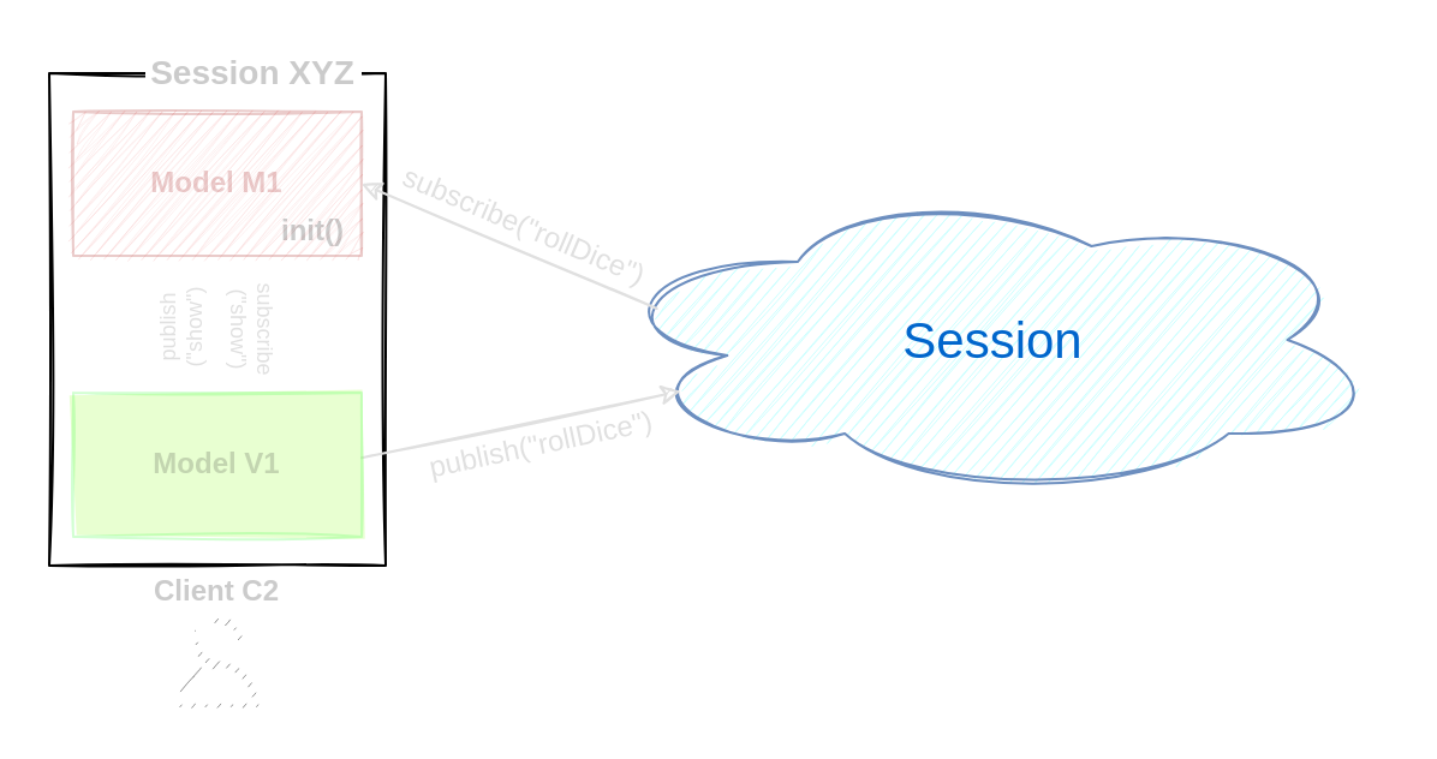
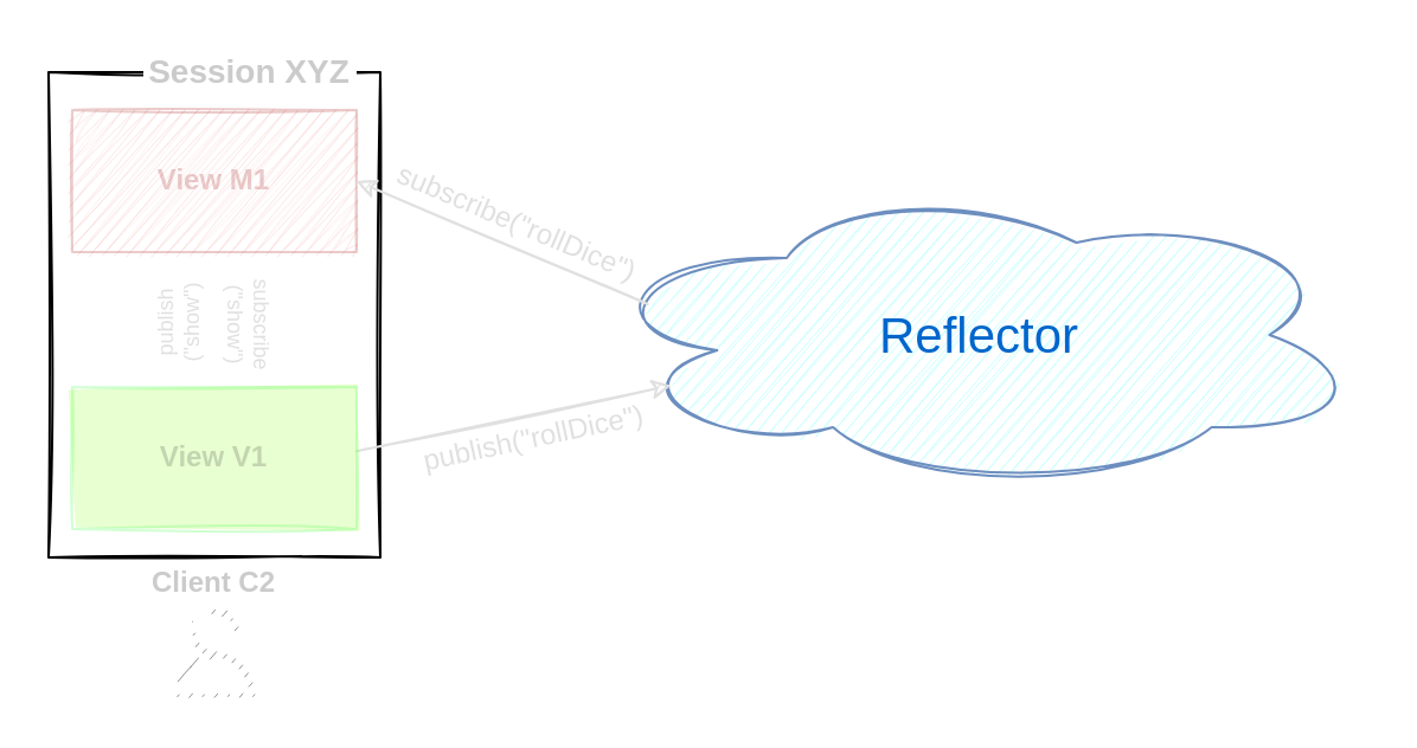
  <mxCell id="0" />
  <mxCell id="1" parent="0" />
- <mxCell id="2" value="Session" style="ellipse;shape=cloud;whiteSpace=wrap;html=1;fontSize=21;strokeColor=#6c8ebf;fillColor=#CCFFFF;fontColor=#0066CC;sketch=1;" vertex="1" parent="1"><mxGeometry x="250" y="76" width="326" height="130" as="geometry" /></mxCell>
+ <mxCell id="2" value="Reflector" style="ellipse;shape=cloud;whiteSpace=wrap;html=1;fontSize=21;strokeColor=#6c8ebf;fillColor=#CCFFFF;fontColor=#0066CC;sketch=1;" vertex="1" parent="1"><mxGeometry x="250" y="76" width="326" height="130" as="geometry" /></mxCell>
  <mxCell id="3" value="" style="whiteSpace=wrap;html=1;fillColor=none;sketch=1;" vertex="1" parent="1"><mxGeometry x="20" y="30" width="140" height="205" as="geometry" /></mxCell>
- <mxCell id="4" value="Model M1" style="whiteSpace=wrap;html=1;fillColor=#f8cecc;strokeColor=#b85450;fillStyle=zigzag;fontColor=#990000;fontStyle=1;sketch=1;opacity=30;textOpacity=20;" vertex="1" parent="1"><mxGeometry x="30" y="46" width="120" height="60" as="geometry" /></mxCell>
+ <mxCell id="4" value="View M1" style="whiteSpace=wrap;html=1;fillColor=#f8cecc;strokeColor=#b85450;fillStyle=zigzag;fontColor=#990000;fontStyle=1;sketch=1;opacity=30;textOpacity=20;" vertex="1" parent="1"><mxGeometry x="30" y="46" width="120" height="60" as="geometry" /></mxCell>
  <mxCell id="5" value="Client C2" style="text;html=1;strokeColor=none;fillColor=none;align=center;verticalAlign=middle;whiteSpace=wrap;fontStyle=1;sketch=1;opacity=30;textOpacity=20;" vertex="1" parent="1"><mxGeometry x="55" y="236" width="70" height="20" as="geometry" /></mxCell>
  <mxCell id="6" value="Session XYZ" style="text;html=1;align=center;verticalAlign=middle;whiteSpace=wrap;fontSize=14;fontStyle=1;sketch=0;textOpacity=20;fillColor=#FFFFFF;" vertex="1" parent="1"><mxGeometry x="60" y="20" width="90" height="20" as="geometry" /></mxCell>
  <mxCell id="7" value="" style="outlineConnect=0;dashed=0;verticalLabelPosition=bottom;verticalAlign=top;align=center;html=1;fontSize=12;fontStyle=0;aspect=fixed;pointerEvents=1;shape=mxgraph.aws4.user;fillColor=#333333;strokeWidth=1;sketch=1;opacity=30;textOpacity=20;" vertex="1" parent="1"><mxGeometry x="71" y="256" width="38" height="38" as="geometry" /></mxCell>
  <mxCell id="8" style="orthogonalLoop=1;jettySize=auto;html=1;entryX=0.101;entryY=0.664;entryDx=0;entryDy=0;entryPerimeter=0;fontColor=#990000;startArrow=none;startFill=0;sketch=1;strokeColor=#E0E0E0;" edge="1" parent="1"><mxGeometry relative="1" as="geometry"><mxPoint x="150" y="190.1" as="sourcePoint" /><mxPoint x="282.926" y="162.32" as="targetPoint" /></mxGeometry></mxCell>
  <mxCell id="9" style="edgeStyle=none;orthogonalLoop=1;jettySize=auto;html=1;entryX=1;entryY=0.5;entryDx=0;entryDy=0;fontSize=12;fontColor=#000000;exitX=0.07;exitY=0.4;exitDx=0;exitDy=0;exitPerimeter=0;startArrow=none;startFill=0;sketch=1;strokeColor=#E0E0E0;" edge="1" parent="1" target="4"><mxGeometry relative="1" as="geometry"><mxPoint x="272.82" y="128" as="sourcePoint" /><mxPoint x="150" y="116" as="targetPoint" /></mxGeometry></mxCell>
  <mxCell id="10" value="publish(&quot;rollDice&quot;)" style="text;html=1;strokeColor=none;fillColor=none;align=center;verticalAlign=middle;whiteSpace=wrap;fontSize=12;rotation=348;sketch=1;fontColor=#E0E0E0;" vertex="1" parent="1"><mxGeometry x="170.03" y="174.58" width="110" height="20.75" as="geometry" /></mxCell>
  <mxCell id="11" value="subscribe(&quot;rollDice&quot;)" style="text;html=1;strokeColor=none;fillColor=none;align=center;verticalAlign=middle;whiteSpace=wrap;fontSize=12;rotation=23;sketch=1;fontColor=#E0E0E0;" vertex="1" parent="1"><mxGeometry x="165" y="84" width="106" height="20" as="geometry" /></mxCell>
- <mxCell id="12" value="Model V1" style="whiteSpace=wrap;html=1;fontColor=#333333;fillStyle=solid;fontStyle=1;fillColor=#B3FF66;strokeColor=#66FF66;sketch=1;opacity=30;textOpacity=20;" vertex="1" parent="1"><mxGeometry x="30" y="163" width="120" height="60" as="geometry" /></mxCell>
- <mxCell id="13" value="init()" style="text;html=1;strokeColor=none;fillColor=none;align=center;verticalAlign=middle;whiteSpace=wrap;rounded=0;sketch=1;fontSize=12;fontColor=#000000;fontStyle=1;opacity=30;textOpacity=20;" vertex="1" parent="1"><mxGeometry x="110" y="86" width="40" height="20" as="geometry" /></mxCell>
+ <mxCell id="12" value="View V1" style="whiteSpace=wrap;html=1;fontColor=#333333;fillStyle=solid;fontStyle=1;fillColor=#B3FF66;strokeColor=#66FF66;sketch=1;opacity=30;textOpacity=20;" vertex="1" parent="1"><mxGeometry x="30" y="163" width="120" height="60" as="geometry" /></mxCell>
  <mxCell id="14" value="publish&lt;br&gt;(&quot;show&quot;)" style="text;html=1;strokeColor=none;fillColor=none;align=center;verticalAlign=middle;whiteSpace=wrap;fontSize=9;rotation=-90;sketch=1;fontColor=#E0E0E0;" vertex="1" parent="1"><mxGeometry x="55" y="126" width="40" height="20" as="geometry" /></mxCell>
  <mxCell id="15" value="subscribe&lt;br&gt;(&quot;show&quot;)" style="text;html=1;strokeColor=none;fillColor=none;align=center;verticalAlign=middle;whiteSpace=wrap;fontSize=9;rotation=90;sketch=1;fontColor=#E0E0E0;" vertex="1" parent="1"><mxGeometry x="80" y="126" width="50" height="22" as="geometry" /></mxCell>
